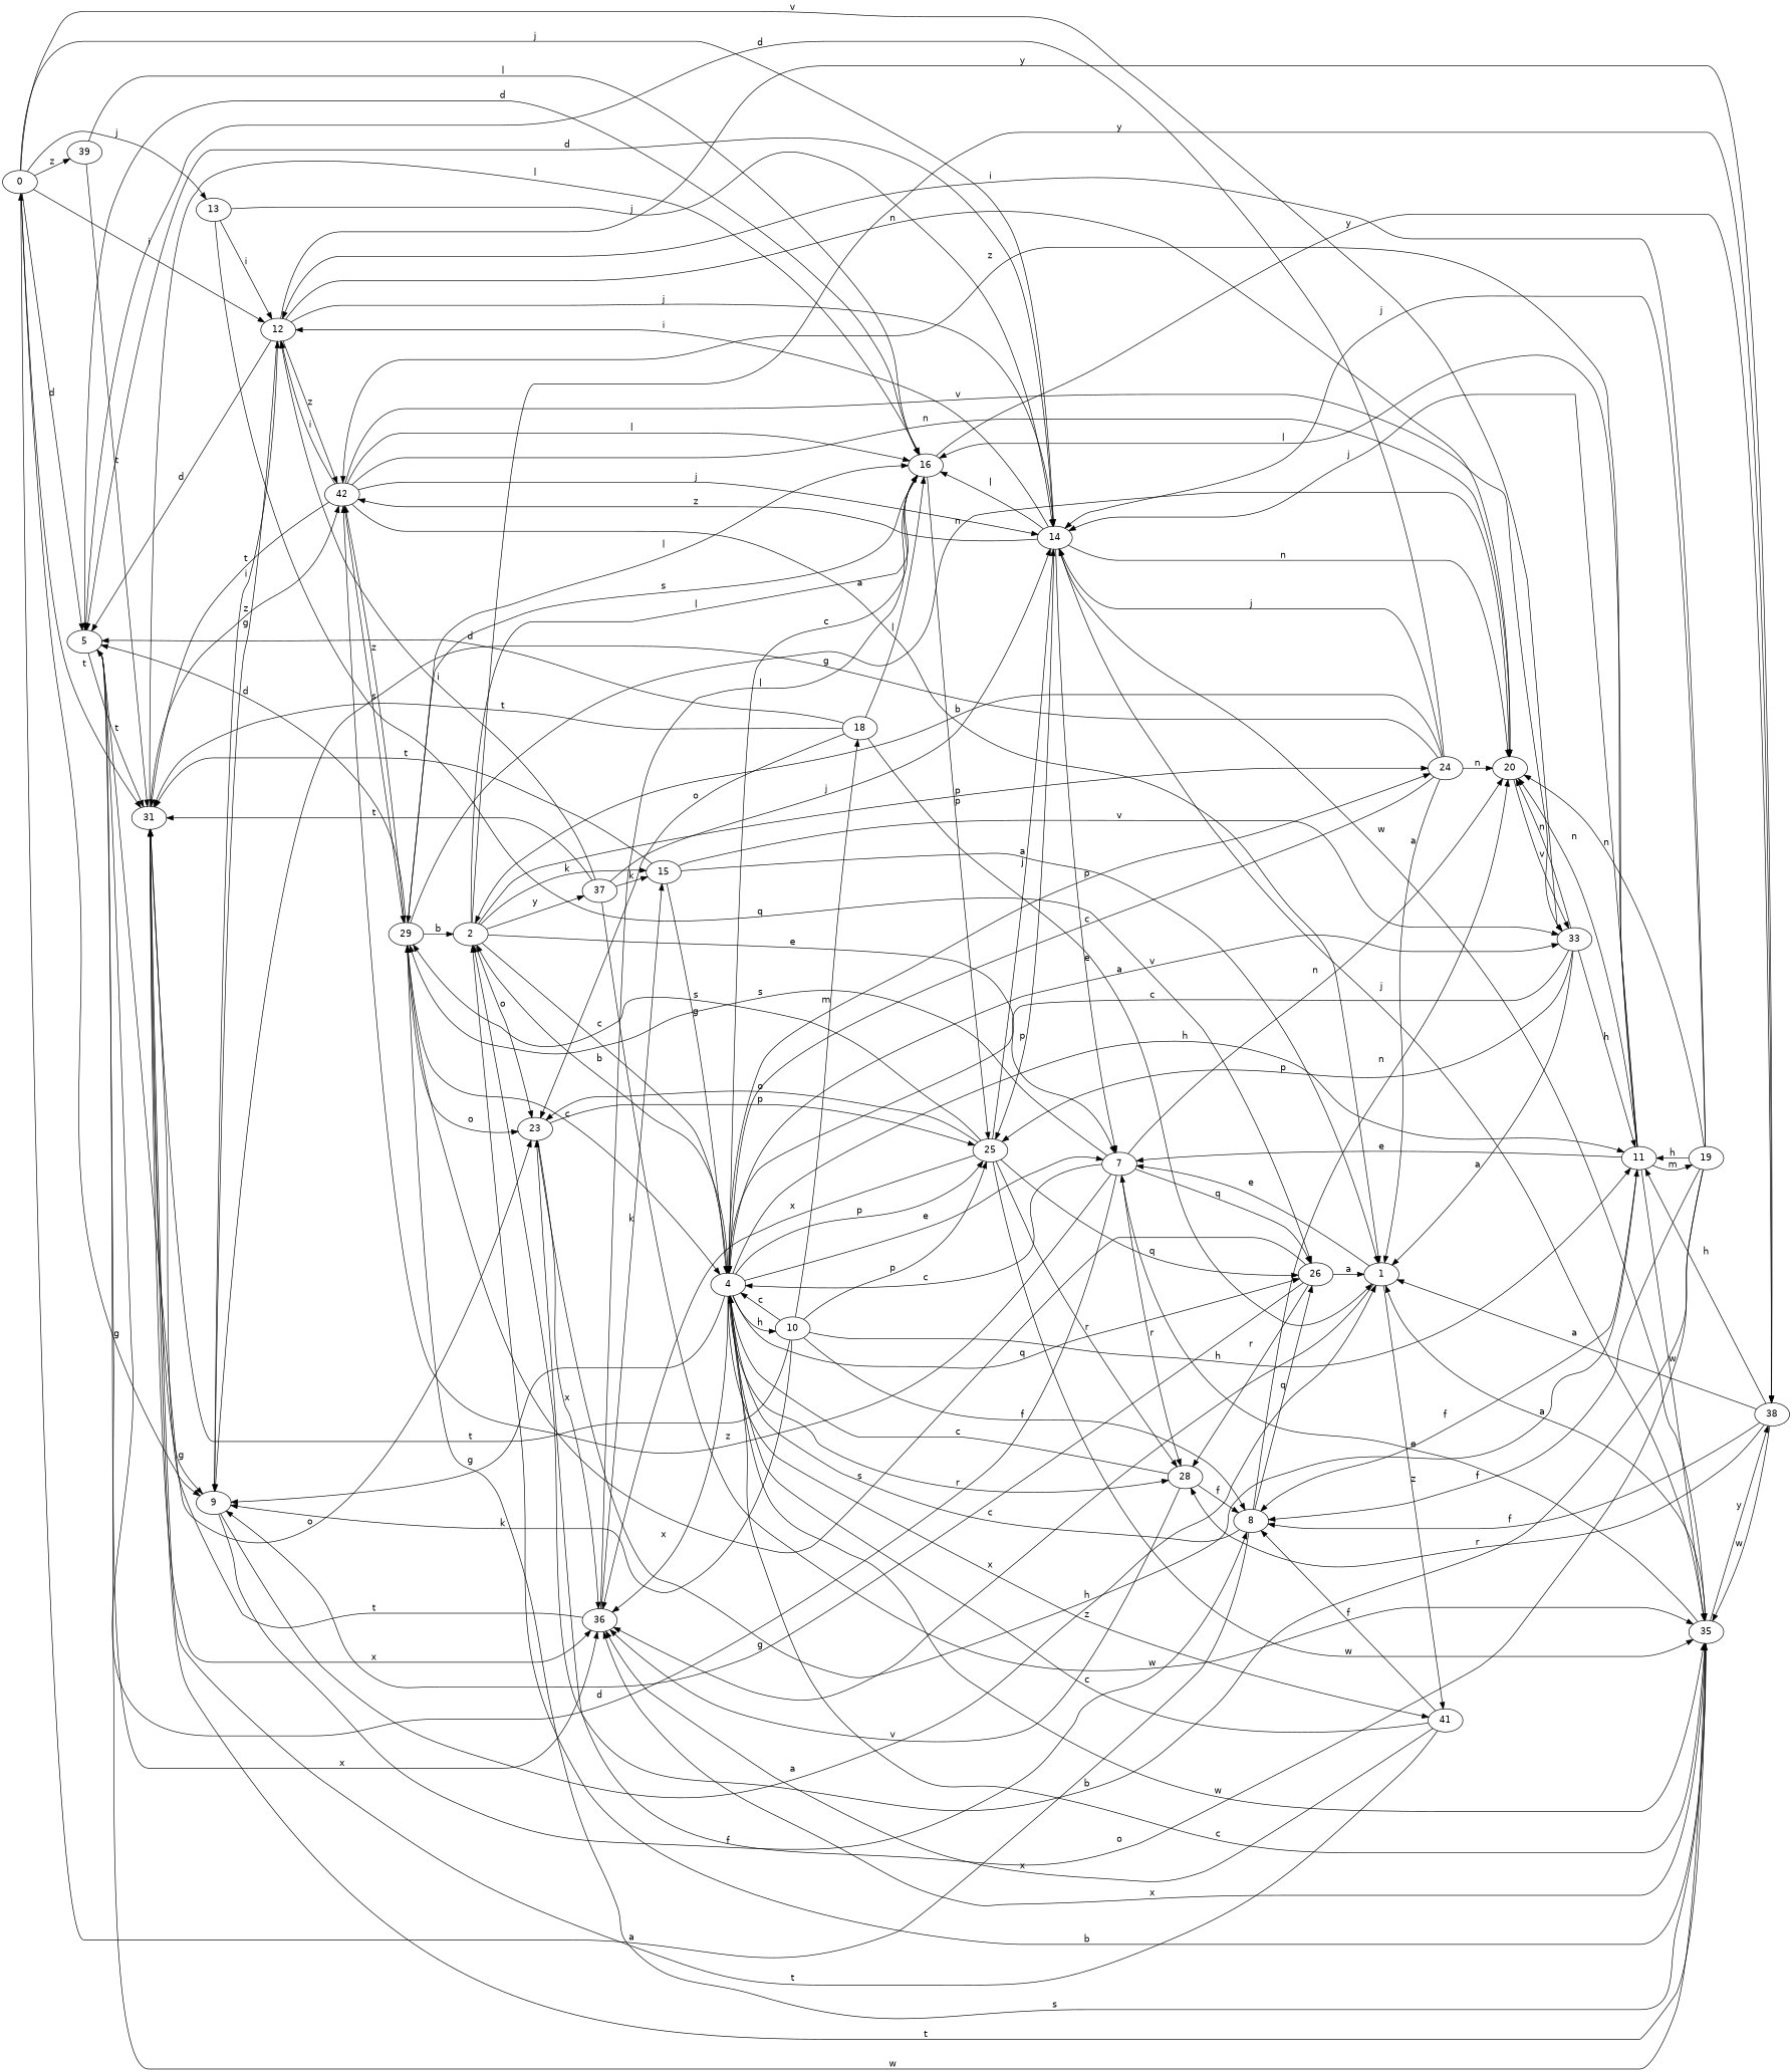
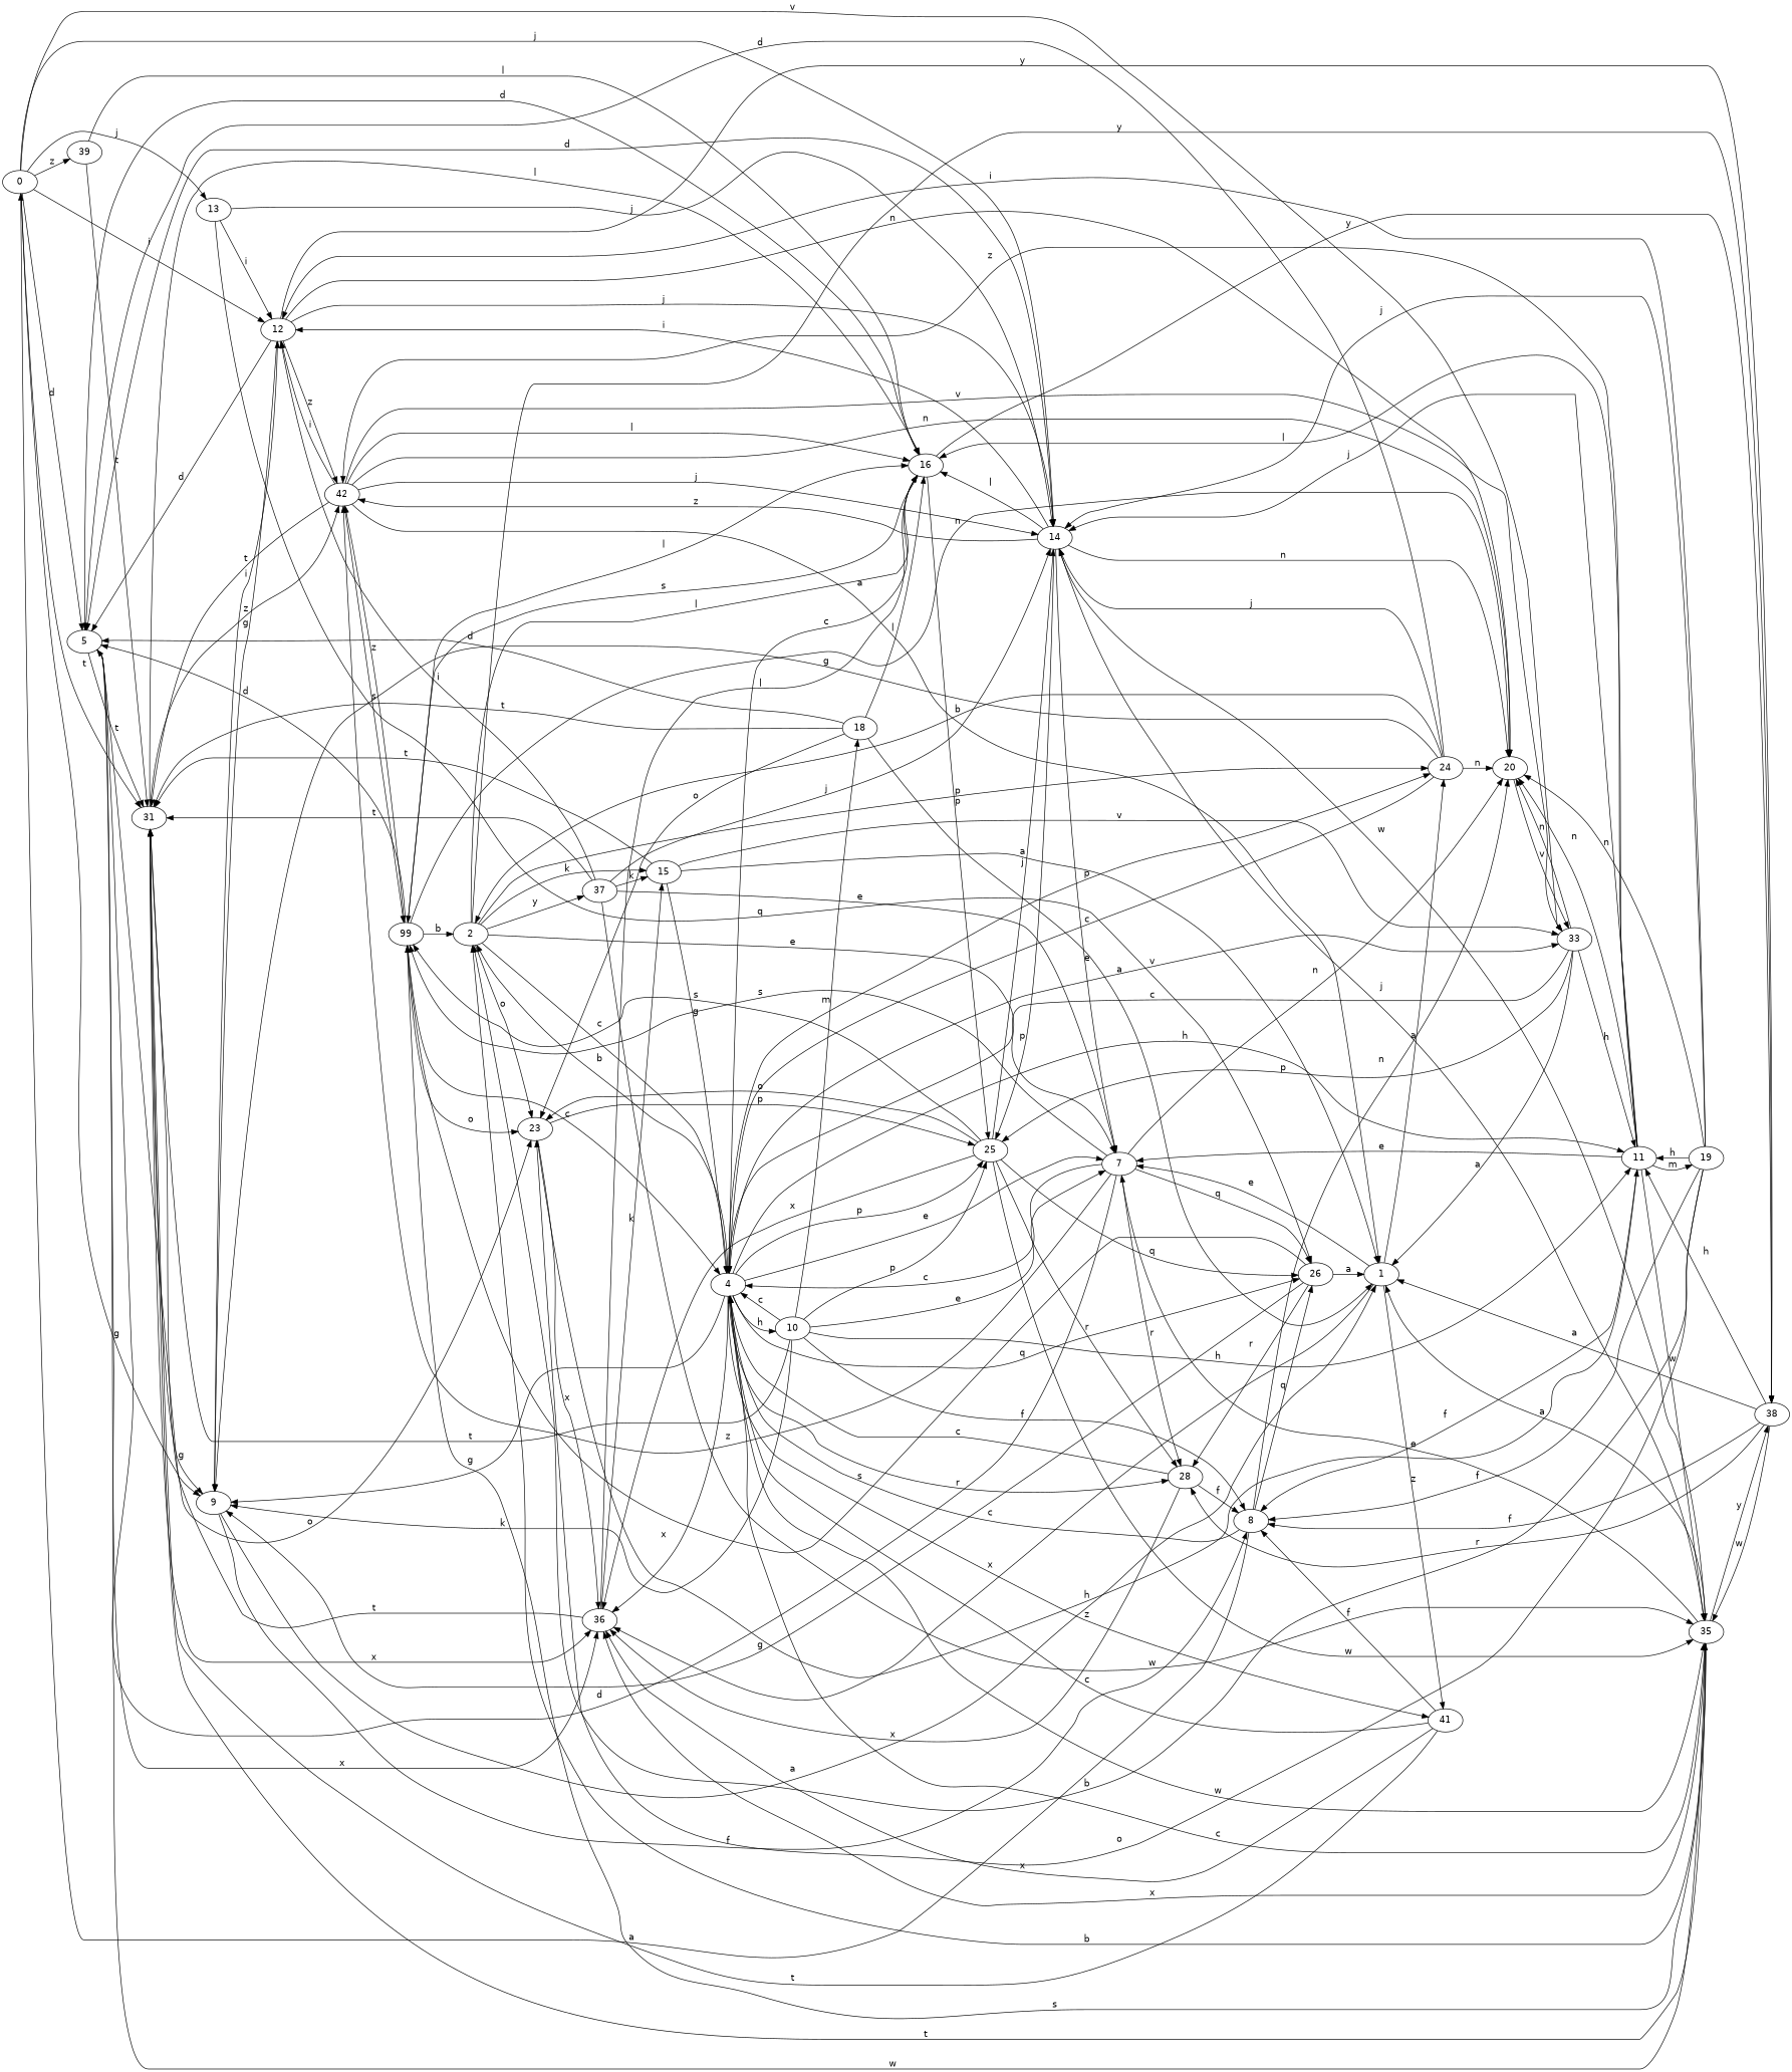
  strict digraph {
    fontname="DejaVu Sans"
    rankdir=LR
    node [fontname="DejaVu Sans"]
    edge [fontname="DejaVu Sans"]
    0
    5
    9
    12
    13
    14
    31
    33
    39
    36
    23
    35
    1
    8
    38
    20
    42
    26
    7
    16
    25
    4
    11
    41
    28
-   29
+   29 [label=99]
    15
    2
    24
    37
    10
    18
    19
    0 -> 5 [label=d]
    0 -> 9 [label=g]
    0 -> 12 [label=i]
    0 -> 13 [label=j]
    0 -> 14 [label=j]
    0 -> 31 [label=t]
    0 -> 33 [label=v]
    0 -> 39 [label=z]
    5 -> 31 [label=t]
    5 -> 36 [label=x]
    5 -> 23 [label=o]
    5 -> 35 [label=w]
    9 -> 12 [label=i]
    9 -> 1 [label=a]
    9 -> 8 [label=f]
    12 -> 5 [label=d]
    12 -> 9 [label=g]
    12 -> 14 [label=j]
    12 -> 38 [label=y]
    12 -> 20 [label=n]
    12 -> 42 [label=z]
    13 -> 12 [label=i]
    13 -> 14 [label=j]
    13 -> 26 [label=q]
    14 -> 5 [label=d]
    14 -> 12 [label=i]
    14 -> 35 [label=w]
    14 -> 20 [label=n]
    14 -> 42 [label=z]
    14 -> 7 [label=e]
    14 -> 16 [label=l]
    14 -> 25 [label=p]
    31 -> 9 [label=g]
    31 -> 36 [label=x]
    31 -> 42 [label=z]
    31 -> 16 [label=l]
    33 -> 1 [label=a]
    33 -> 20 [label=n]
    33 -> 25 [label=p]
    33 -> 4 [label=c]
    33 -> 11 [label=h]
    39 -> 31 [label=t]
    39 -> 16 [label=l]
    36 -> 31 [label=t]
    36 -> 16 [label=l]
    36 -> 15 [label=k]
    23 -> 36 [label=x]
    23 -> 25 [label=p]
    23 -> 11 [label=h]
    35 -> 14 [label=j]
    35 -> 31 [label=t]
    35 -> 36 [label=x]
    35 -> 1 [label=a]
    35 -> 38 [label=y]
    35 -> 7 [label=e]
    35 -> 4 [label=c]
    35 -> 29 [label=s]
    35 -> 2 [label=b]
    1 -> 36 [label=x]
    1 -> 7 [label=e]
    1 -> 41 [label=z]
    8 -> 0 [label=a]
    8 -> 20 [label=n]
    8 -> 26 [label=q]
    8 -> 4 [label=c]
    38 -> 35 [label=w]
    38 -> 1 [label=a]
    38 -> 8 [label=f]
    38 -> 11 [label=h]
    38 -> 28 [label=r]
    20 -> 33 [label=v]
    42 -> 12 [label=i]
    42 -> 14 [label=j]
    42 -> 31 [label=t]
    42 -> 33 [label=v]
    42 -> 1 [label=a]
    42 -> 20 [label=n]
    42 -> 16 [label=l]
    42 -> 29 [label=s]
    26 -> 9 [label=g]
    26 -> 1 [label=a]
    26 -> 28 [label=r]
    26 -> 29 [label=s]
    7 -> 5 [label=d]
    7 -> 20 [label=n]
    7 -> 42 [label=z]
    7 -> 26 [label=q]
    7 -> 4 [label=c]
    7 -> 28 [label=r]
    7 -> 29 [label=s]
    16 -> 5 [label=d]
    16 -> 38 [label=y]
    16 -> 25 [label=p]
    16 -> 4 [label=c]
    16 -> 29 [label=s]
    25 -> 14 [label=j]
    25 -> 36 [label=x]
    25 -> 23 [label=o]
    25 -> 35 [label=w]
    25 -> 26 [label=q]
    25 -> 28 [label=r]
    25 -> 29 [label=s]
    4 -> 9 [label=g]
    4 -> 33 [label=v]
    4 -> 36 [label=x]
    4 -> 35 [label=w]
    4 -> 26 [label=q]
    4 -> 7 [label=e]
    4 -> 25 [label=p]
    4 -> 11 [label=h]
    4 -> 41 [label=z]
    4 -> 28 [label=r]
    4 -> 2 [label=b]
    4 -> 24 [label=p]
    4 -> 10 [label=h]
    11 -> 14 [label=j]
    11 -> 35 [label=w]
    11 -> 8 [label=f]
    11 -> 20 [label=n]
    11 -> 42 [label=z]
    11 -> 7 [label=e]
    11 -> 16 [label=l]
    11 -> 19 [label=m]
    41 -> 31 [label=t]
    41 -> 36 [label=x]
    41 -> 8 [label=f]
    41 -> 4 [label=c]
-   28 -> 36 [label=v]
+   28 -> 36 [label=x]
    28 -> 8 [label=f]
    28 -> 4 [label=c]
    29 -> 5 [label=d]
    29 -> 23 [label=o]
    29 -> 20 [label=n]
    29 -> 42 [label=z]
    29 -> 16 [label=l]
    29 -> 4 [label=c]
    29 -> 2 [label=b]
    15 -> 31 [label=t]
    15 -> 33 [label=v]
    15 -> 1 [label=a]
    15 -> 4 [label=g]
    2 -> 23 [label=o]
    2 -> 38 [label=y]
    2 -> 7 [label=e]
    2 -> 16 [label=l]
    2 -> 4 [label=c]
    2 -> 15 [label=k]
    2 -> 24 [label=p]
    2 -> 37 [label=y]
    24 -> 5 [label=d]
    24 -> 9 [label=g]
    24 -> 14 [label=j]
-   24 -> 1 [label=a]
+   1 -> 24 [label=a]
    24 -> 20 [label=n]
    24 -> 4 [label=c]
    24 -> 2 [label=b]
    37 -> 12 [label=i]
    37 -> 14 [label=j]
    37 -> 31 [label=t]
    37 -> 35 [label=w]
+   37 -> 7 [label=e]
    37 -> 15 [label=k]
    10 -> 9 [label=k]
    10 -> 31 [label=t]
    10 -> 8 [label=f]
+   10 -> 7 [label=e]
    10 -> 25 [label=p]
    10 -> 4 [label=c]
    10 -> 11 [label=h]
    10 -> 18 [label=m]
    18 -> 5 [label=d]
    18 -> 31 [label=t]
    18 -> 23 [label=o]
    18 -> 1 [label=a]
    18 -> 16 [label=l]
    19 -> 12 [label=i]
    19 -> 14 [label=j]
    19 -> 23 [label=o]
    19 -> 8 [label=f]
    19 -> 20 [label=n]
    19 -> 11 [label=h]
    19 -> 2 [label=b]
  }
